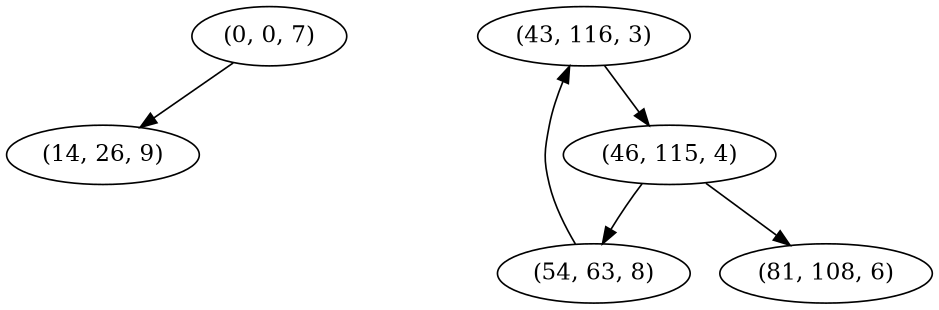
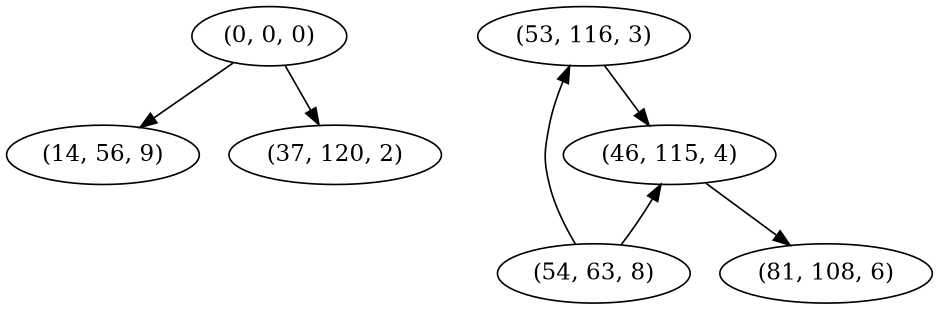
  digraph {
-   "(0, 0, 0)" [label="(0, 0, 7)"]
-   "(14, 26, 9)"
-   "(43, 116, 3)"
+   "(0, 0, 0)"
+   "(14, 26, 9)" [label="(14, 56, 9)"]
+   "(37, 120, 2)"
+   "(43, 116, 3)" [label="(53, 116, 3)"]
    "(46, 115, 4)"
    "(54, 63, 8)"
    n7 [label="(81, 108, 6)"]
    "(0, 0, 0)" -> "(14, 26, 9)"
+   "(0, 0, 0)" -> "(37, 120, 2)"
    "(43, 116, 3)" -> "(46, 115, 4)"
-   "(46, 115, 4)" -> "(54, 63, 8)"
+   "(54, 63, 8)" -> "(46, 115, 4)"
    "(46, 115, 4)" -> n7
    "(54, 63, 8)" -> "(43, 116, 3)"
  }
